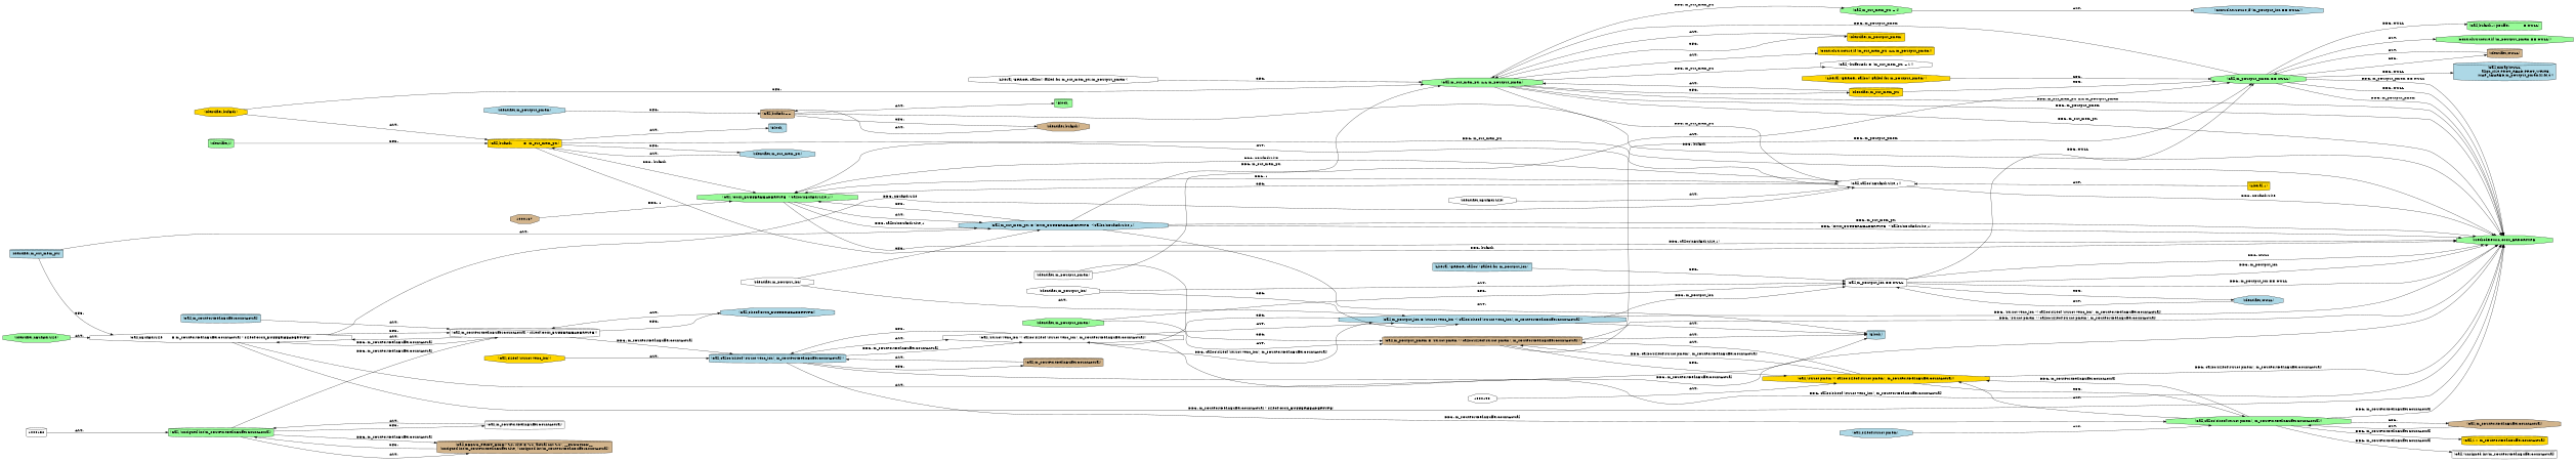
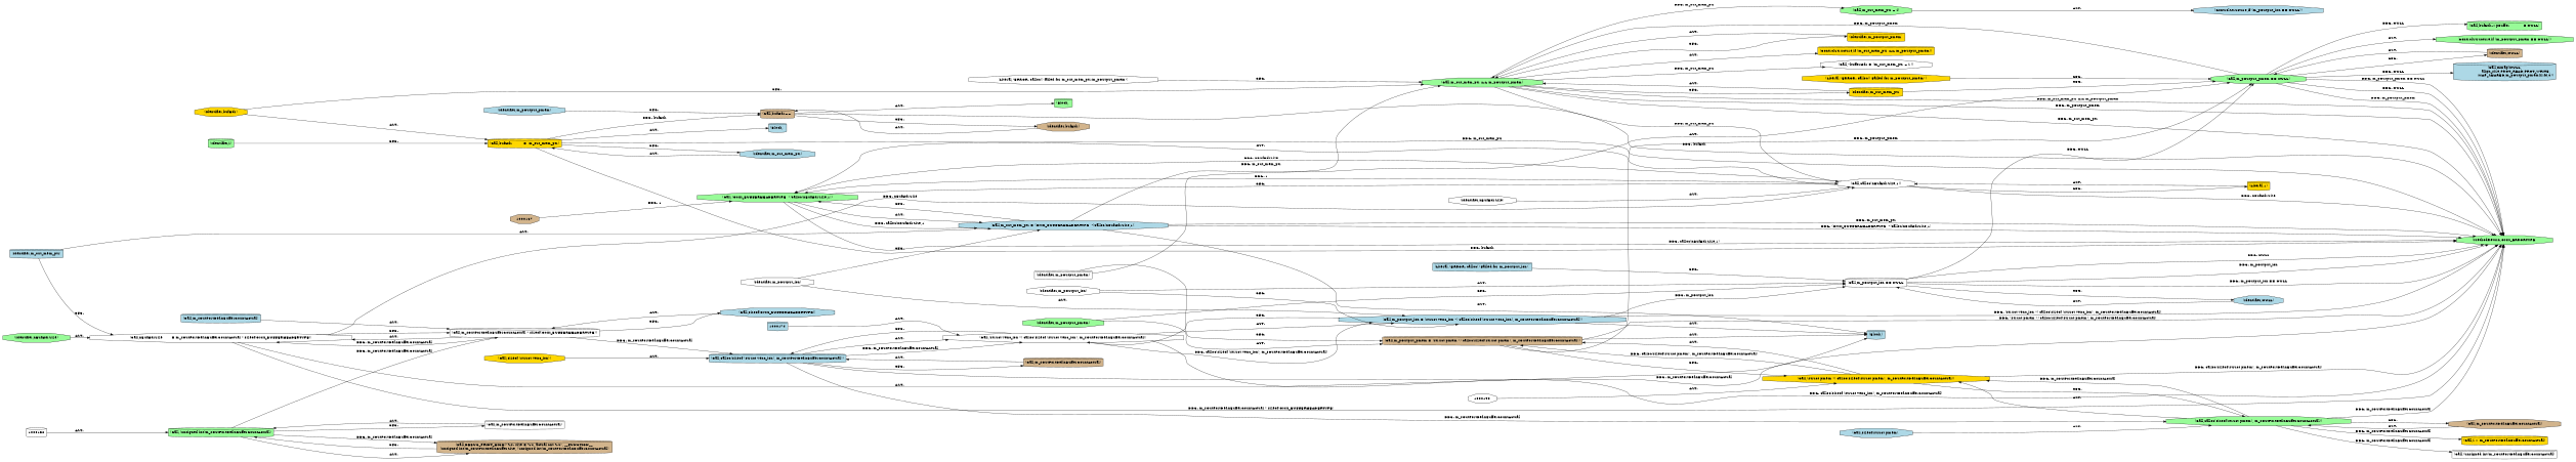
  digraph {
    rankdir=LR
    node [fillcolor=lightblue shape=octagon style=filled]
    n1 [fillcolor=gold label="(Call,bufHdr          =  m_out_mem_ptr)" shape=cylinder]
    n2 [fillcolor=tan label="(Call,bufHdr++)" shape=cylinder]
    n3 [label="(Identifier,m_out_mem_ptr)"]
    n4 [label="(Block,)" shape=cylinder]
    n5 [fillcolor=palegreen label="(MethodReturn,OMX_ERRORTYPE)"]
    n6 [fillcolor=palegreen label="(Block,)" shape=cylinder]
    n7 [fillcolor=tan label="(Identifier,bufHdr)"]
    n8 [fillcolor=palegreen label="(Call,m_out_mem_ptr && m_pOutput_pmem)"]
    n9 [fillcolor=gold label="(Identifier,m_pOutput_pmem)" shape=cylinder]
    n10 [fillcolor=palegreen label="(Call,m_out_mem_ptr + i)"]
    n11 [fillcolor=gold label="(ControlStructure,if (m_out_mem_ptr && m_pOutput_pmem))" shape=cylinder]
    n12 [fillcolor=white label="(Call,*bufferHdr = (m_out_mem_ptr + i ))"]
    n13 [fillcolor=gold label="(Identifier,m_out_mem_ptr)" shape=cylinder]
    n14 [fillcolor=white label="(Call,calloc(nBufHdrSize,1))"]
    n15 [label="(ControlStructure,if (m_pOutput_ion == NULL))"]
    n16 [fillcolor=palegreen label="(Call,m_pOutput_pmem == NULL)"]
    n17 [label="(Call,m_out_mem_ptr = (OMX_BUFFERHEADERTYPE  *)calloc(nBufHdrSize,1))"]
    n18 [fillcolor=palegreen label="(Call,(OMX_BUFFERHEADERTYPE  *)calloc(nBufHdrSize,1))"]
    n19 [label="(Block,)" shape=cylinder]
    n20 [fillcolor=gold label="(Literal,1)" shape=cylinder]
    n21 [fillcolor=white label="(Call,nBufHdrSize        = m_sOutPortDef.nBufferCountActual * sizeof(OMX_BUFFERHEADERTYPE))"]
    n22 [fillcolor=white label="(Call,m_sOutPortDef.nBufferCountActual * sizeof(OMX_BUFFERHEADERTYPE))" shape=cylinder]
    n23 [label="(Call,calloc(sizeof (struct venc_ion), m_sOutPortDef.nBufferCountActual))" shape=cylinder]
    n24 [label="(Call,sizeof(OMX_BUFFERHEADERTYPE))"]
    n25 [fillcolor=palegreen label="(Call,calloc(sizeof(struct pmem), m_sOutPortDef.nBufferCountActual))"]
    n26 [fillcolor=white label="(Call,(struct venc_ion *) calloc(sizeof (struct venc_ion), m_sOutPortDef.nBufferCountActual))"]
    n27 [fillcolor=tan label="(Call,m_sOutPortDef.nBufferCountActual)" shape=cylinder]
    n28 [fillcolor=palegreen label="(Call,(unsigned int)m_sOutPortDef.nBufferCountActual)" shape=cylinder]
    n29 [fillcolor=white label="(Call,m_sOutPortDef.nBufferCountActual)" shape=cylinder]
    n30 [fillcolor=tan label="(Call,DEBUG_PRINT_HIGH(\"%s: size = %u, actual cnt %u\", __FUNCTION__,\n (unsigned int)m_sOutPortDef.nBufferSize, (unsigned int)m_sOutPortDef.nBufferCountActual))" shape=cylinder]
    n31 [label="(Call,mmap(NULL,\n                    align_size,PROT_READ|PROT_WRITE,\n                    MAP_SHARED,m_pOutput_pmem[i].fd,0))" shape=cylinder]
    n32 [fillcolor=tan label="(Identifier,NULL)" shape=cylinder]
    n33 [fillcolor=palegreen label="(Call,bufHdr->pBuffer            = NULL)" shape=cylinder]
    n34 [fillcolor=palegreen label="(ControlStructure,if (m_pOutput_pmem == NULL))"]
    n35 [fillcolor=tan label="(Call,m_pOutput_pmem = (struct pmem *) calloc(sizeof(struct pmem), m_sOutPortDef.nBufferCountActual))" shape=cylinder]
    n36 [fillcolor=gold label="(Call,(struct pmem *) calloc(sizeof(struct pmem), m_sOutPortDef.nBufferCountActual))"]
    n37 [fillcolor=white label="(Call,(unsigned int)m_sOutPortDef.nBufferCountActual)" shape=cylinder]
    n38 [fillcolor=tan label="(Call,m_sOutPortDef.nBufferCountActual)"]
    n39 [fillcolor=gold label="(Call,i < m_sOutPortDef.nBufferCountActual)" shape=cylinder]
    n40 [label="(Call,m_pOutput_ion = (struct venc_ion *) calloc(sizeof (struct venc_ion), m_sOutPortDef.nBufferCountActual))"]
    n41 [fillcolor=white label="(Call,m_pOutput_ion == NULL)" shape=cylinder]
    n42 [label="(Identifier,NULL)"]
    n43 [label="(Identifier,m_pOutput_pmem)"]
    n44 [fillcolor=white label="(Literal,\"ERROR: calloc() failed for m_out_mem_ptr/m_pOutput_pmem\")"]
    n45 [fillcolor=white label="(Identifier,m_pOutput_ion)"]
    n46 [label="(Call,m_sOutPortDef.nBufferCountActual)" shape=cylinder]
    n47 [label="(Literal,\"ERROR: calloc() Failed for m_pOutput_ion\")" shape=cylinder]
    n48 [fillcolor=gold label="(Identifier,bufHdr)"]
    n49 [fillcolor=white label="(Identifier,nBufHdrSize)"]
    n50 [fillcolor=white label="(Identifier,m_pOutput_pmem)" shape=cylinder]
    n51 [fillcolor=white label="(Identifier,m_pOutput_ion)"]
    n52 [fillcolor=gold label="(Call,sizeof (struct venc_ion))"]
    n53 [label="(Identifier,m_out_mem_ptr)" shape=cylinder]
    n54 [fillcolor=palegreen label="(Identifier,m_pOutput_pmem)"]
    n55 [fillcolor=palegreen label="(Identifier,i)" shape=cylinder]
    n56 [fillcolor=palegreen label="(Identifier,nBufHdrSize)"]
    n57 [label="(Call,sizeof(struct pmem))"]
    n58 [fillcolor=gold label="(Literal,\"ERROR: calloc() Failed for m_pOutput_pmem\")"]
    1000167 [fillcolor=tan]
    1000152 [fillcolor=white shape=cylinder]
    1000193 [fillcolor=white]
-   n1 -> n18 [label="DDG: bufHdr"]
+   1000174 [shape=cylinder]
+   n1 -> n2 [label="DDG: bufHdr"]
    n1 -> n3 [label="CFG: "]
    n1 -> n4 [label="AST: "]
    n1 -> n5 [label="DDG: m_out_mem_ptr"]
    n1 -> n5 [label="DDG: bufHdr"]
    n2 -> n5 [label="DDG: bufHdr"]
    n2 -> n6 [label="AST: "]
    n2 -> n7 [label="CFG: "]
    n3 -> n1 [label="AST: "]
    n7 -> n2 [label="AST: "]
    n8 -> n5 [label="DDG: m_out_mem_ptr && m_pOutput_pmem"]
    n8 -> n5 [label="DDG: m_pOutput_pmem"]
    n8 -> n5 [label="DDG: m_out_mem_ptr"]
    n8 -> n9 [label="CFG: "]
    n8 -> n10 [label="DDG: m_out_mem_ptr"]
    n8 -> n11 [label="AST: "]
    n8 -> n12 [label="DDG: m_out_mem_ptr"]
    n8 -> n13 [label="CFG: "]
    n8 -> n14 [label="DDG: m_out_mem_ptr"]
    n9 -> n8 [label="AST: "]
    n10 -> n15 [label="AST: "]
    n13 -> n8 [label="AST: "]
    n13 -> n16 [label="CFG: "]
    n14 -> n5 [label="DDG: nBufHdrSize"]
    n14 -> n18 [label="AST: "]
    n14 -> n18 [label="DDG: nBufHdrSize"]
    n14 -> n18 [label="DDG: 1"]
+   n14 -> n20 [label="CFG: "]
    n16 -> n5 [label="DDG: m_pOutput_pmem == NULL"]
    n16 -> n5 [label="DDG: NULL"]
    n16 -> n5 [label="DDG: m_pOutput_pmem"]
    n16 -> n8 [label="DDG: m_pOutput_pmem"]
    n16 -> n31 [label="DDG: NULL"]
    n16 -> n32 [label="CFG: "]
    n16 -> n33 [label="DDG: NULL"]
    n16 -> n34 [label="AST: "]
    n17 -> n5 [label="DDG: (OMX_BUFFERHEADERTYPE  *)calloc(nBufHdrSize,1)"]
    n17 -> n5 [label="DDG: m_out_mem_ptr"]
    n17 -> n8 [label="DDG: m_out_mem_ptr"]
    n17 -> n18 [label="CFG: "]
    n17 -> n19 [label="AST: "]
    n18 -> n5 [label="DDG: calloc(nBufHdrSize,1)"]
    n18 -> n14 [label="CFG: "]
    n18 -> n17 [label="AST: "]
    n18 -> n17 [label="DDG: calloc(nBufHdrSize,1)"]
    n20 -> n14 [label="AST: "]
    n21 -> n5 [label="DDG: m_sOutPortDef.nBufferCountActual * sizeof(OMX_BUFFERHEADERTYPE)"]
    n21 -> n14 [label="DDG: nBufHdrSize"]
    n21 -> n19 [label="AST: "]
    n21 -> n22 [label="CFG: "]
    n22 -> n21 [label="AST: "]
    n22 -> n21 [label="DDG: m_sOutPortDef.nBufferCountActual"]
    n22 -> n23 [label="DDG: m_sOutPortDef.nBufferCountActual"]
    n22 -> n24 [label="CFG: "]
    n23 -> n5 [label="DDG: m_sOutPortDef.nBufferCountActual"]
    n23 -> n25 [label="DDG: m_sOutPortDef.nBufferCountActual"]
    n23 -> n26 [label="AST: "]
    n23 -> n26 [label="DDG: m_sOutPortDef.nBufferCountActual"]
    n23 -> n27 [label="CFG: "]
    n24 -> n22 [label="AST: "]
    n25 -> n5 [label="DDG: m_sOutPortDef.nBufferCountActual"]
    n25 -> n36 [label="AST: "]
    n25 -> n36 [label="DDG: m_sOutPortDef.nBufferCountActual"]
    n25 -> n37 [label="DDG: m_sOutPortDef.nBufferCountActual"]
    n25 -> n38 [label="CFG: "]
    n25 -> n39 [label="DDG: m_sOutPortDef.nBufferCountActual"]
    n26 -> n5 [label="DDG: calloc(sizeof (struct venc_ion), m_sOutPortDef.nBufferCountActual)"]
    n26 -> n23 [label="CFG: "]
    n26 -> n40 [label="AST: "]
    n26 -> n40 [label="DDG: calloc(sizeof (struct venc_ion), m_sOutPortDef.nBufferCountActual)"]
    n27 -> n23 [label="AST: "]
    n28 -> n22 [label="DDG: m_sOutPortDef.nBufferCountActual"]
    n28 -> n29 [label="CFG: "]
    n28 -> n30 [label="AST: "]
    n28 -> n30 [label="DDG: m_sOutPortDef.nBufferCountActual"]
    n29 -> n28 [label="AST: "]
    n30 -> n28 [label="CFG: "]
    n32 -> n16 [label="AST: "]
    n35 -> n5 [label="DDG: (struct pmem *) calloc(sizeof(struct pmem), m_sOutPortDef.nBufferCountActual)"]
    n35 -> n16 [label="DDG: m_pOutput_pmem"]
    n35 -> n19 [label="AST: "]
    n35 -> n36 [label="CFG: "]
    n36 -> n5 [label="DDG: calloc(sizeof(struct pmem), m_sOutPortDef.nBufferCountActual)"]
    n36 -> n25 [label="CFG: "]
    n36 -> n35 [label="AST: "]
    n36 -> n35 [label="DDG: calloc(sizeof(struct pmem), m_sOutPortDef.nBufferCountActual)"]
    n38 -> n25 [label="AST: "]
    n40 -> n5 [label="DDG: (struct venc_ion *) calloc(sizeof (struct venc_ion), m_sOutPortDef.nBufferCountActual)"]
    n40 -> n19 [label="AST: "]
    n40 -> n26 [label="CFG: "]
    n40 -> n41 [label="DDG: m_pOutput_ion"]
    n41 -> n5 [label="DDG: m_pOutput_ion == NULL"]
    n41 -> n5 [label="DDG: NULL"]
    n41 -> n5 [label="DDG: m_pOutput_ion"]
    n41 -> n16 [label="DDG: NULL"]
    n41 -> n42 [label="CFG: "]
    n42 -> n41 [label="AST: "]
    n43 -> n2 [label="CFG: "]
    n44 -> n8 [label="CFG: "]
    n45 -> n17 [label="CFG: "]
    n45 -> n40 [label="AST: "]
    n46 -> n22 [label="AST: "]
    n47 -> n41 [label="CFG: "]
    n48 -> n1 [label="AST: "]
    n48 -> n8 [label="CFG: "]
    n49 -> n14 [label="AST: "]
    n50 -> n16 [label="AST: "]
    n50 -> n35 [label="CFG: "]
    n51 -> n40 [label="CFG: "]
    n51 -> n41 [label="AST: "]
    n52 -> n23 [label="AST: "]
    n53 -> n17 [label="AST: "]
    n53 -> n21 [label="CFG: "]
    n54 -> n35 [label="AST: "]
    n54 -> n41 [label="CFG: "]
    n55 -> n1 [label="CFG: "]
    n56 -> n21 [label="AST: "]
    n57 -> n25 [label="AST: "]
    n58 -> n16 [label="CFG: "]
    1000167 -> n18 [label="DDG: 1"]
    1000152 -> n28 [label="AST: "]
    1000193 -> n36 [label="AST: "]
+   1000174 -> n26 [label="AST: "]
  }
